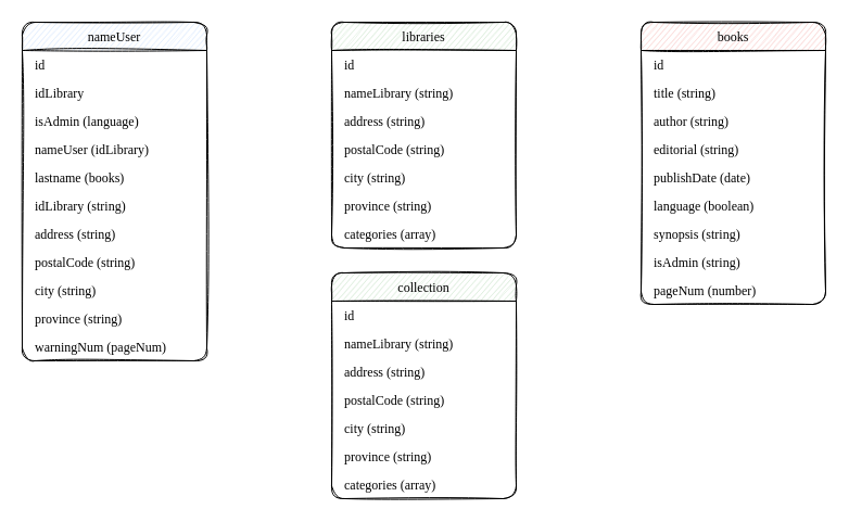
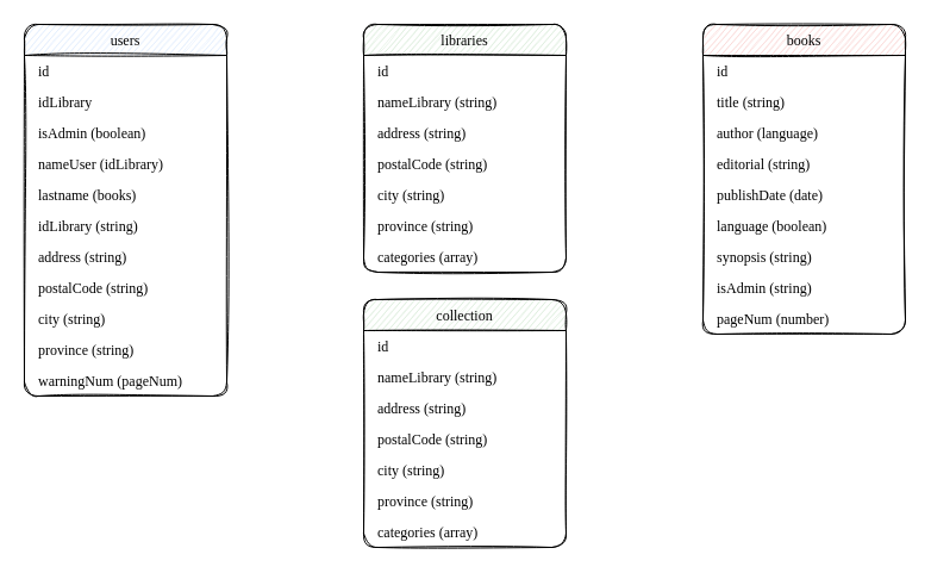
  <mxCell id="0" />
  <mxCell id="1" parent="0" />
- <mxCell id="2" value="nameUser" style="swimlane;fontStyle=0;childLayout=stackLayout;horizontal=1;startSize=26;horizontalStack=0;resizeParent=1;resizeParentMax=0;resizeLast=0;collapsible=1;marginBottom=0;swimlaneFillColor=none;fillColor=#dae8fc;rounded=1;glass=0;swimlaneLine=1;shadow=0;sketch=1;fontFamily=Montserrat;fontSource=https%3A%2F%2Ffonts.googleapis.com%2Fcss%3Ffamily%3DMontserrat;" vertex="1" parent="1"><mxGeometry x="20" y="20" width="170" height="312" as="geometry" /></mxCell>
+ <mxCell id="2" value="users" style="swimlane;fontStyle=0;childLayout=stackLayout;horizontal=1;startSize=26;horizontalStack=0;resizeParent=1;resizeParentMax=0;resizeLast=0;collapsible=1;marginBottom=0;swimlaneFillColor=none;fillColor=#dae8fc;rounded=1;glass=0;swimlaneLine=1;shadow=0;sketch=1;fontFamily=Montserrat;fontSource=https%3A%2F%2Ffonts.googleapis.com%2Fcss%3Ffamily%3DMontserrat;" vertex="1" parent="1"><mxGeometry x="20" y="20" width="170" height="312" as="geometry" /></mxCell>
  <mxCell id="3" value="id" style="text;strokeColor=none;fillColor=none;align=left;verticalAlign=top;spacingLeft=10;spacingRight=10;overflow=hidden;rotatable=0;points=[[0,0.5],[1,0.5]];portConstraint=eastwest;fontFamily=Montserrat;fontSource=https%3A%2F%2Ffonts.googleapis.com%2Fcss%3Ffamily%3DMontserrat;spacingBottom=0;spacingTop=0;" vertex="1" parent="2"><mxGeometry y="26" width="170" height="26" as="geometry" /></mxCell>
  <mxCell id="4" value="idLibrary" style="text;strokeColor=none;fillColor=none;align=left;verticalAlign=top;spacingLeft=10;spacingRight=10;overflow=hidden;rotatable=0;points=[[0,0.5],[1,0.5]];portConstraint=eastwest;fontFamily=Montserrat;fontSource=https%3A%2F%2Ffonts.googleapis.com%2Fcss%3Ffamily%3DMontserrat;spacingBottom=0;spacingTop=0;" vertex="1" parent="2"><mxGeometry y="52" width="170" height="26" as="geometry" /></mxCell>
- <mxCell id="5" value="isAdmin (language)" style="text;strokeColor=none;fillColor=none;align=left;verticalAlign=top;spacingLeft=10;spacingRight=10;overflow=hidden;rotatable=0;points=[[0,0.5],[1,0.5]];portConstraint=eastwest;fontFamily=Montserrat;fontSource=https%3A%2F%2Ffonts.googleapis.com%2Fcss%3Ffamily%3DMontserrat;spacingBottom=0;spacingTop=0;" vertex="1" parent="2"><mxGeometry y="78" width="170" height="26" as="geometry" /></mxCell>
+ <mxCell id="5" value="isAdmin (boolean)" style="text;strokeColor=none;fillColor=none;align=left;verticalAlign=top;spacingLeft=10;spacingRight=10;overflow=hidden;rotatable=0;points=[[0,0.5],[1,0.5]];portConstraint=eastwest;fontFamily=Montserrat;fontSource=https%3A%2F%2Ffonts.googleapis.com%2Fcss%3Ffamily%3DMontserrat;spacingBottom=0;spacingTop=0;" vertex="1" parent="2"><mxGeometry y="78" width="170" height="26" as="geometry" /></mxCell>
  <mxCell id="6" value="nameUser (idLibrary)" style="text;strokeColor=none;fillColor=none;align=left;verticalAlign=top;spacingLeft=10;spacingRight=10;overflow=hidden;rotatable=0;points=[[0,0.5],[1,0.5]];portConstraint=eastwest;fontFamily=Montserrat;fontSource=https%3A%2F%2Ffonts.googleapis.com%2Fcss%3Ffamily%3DMontserrat;spacingBottom=0;spacingTop=0;" vertex="1" parent="2"><mxGeometry y="104" width="170" height="26" as="geometry" /></mxCell>
  <mxCell id="7" value="lastname (books)" style="text;strokeColor=none;fillColor=none;align=left;verticalAlign=top;spacingLeft=10;spacingRight=10;overflow=hidden;rotatable=0;points=[[0,0.5],[1,0.5]];portConstraint=eastwest;fontFamily=Montserrat;fontSource=https%3A%2F%2Ffonts.googleapis.com%2Fcss%3Ffamily%3DMontserrat;spacingBottom=0;spacingTop=0;" vertex="1" parent="2"><mxGeometry y="130" width="170" height="26" as="geometry" /></mxCell>
  <mxCell id="8" value="idLibrary (string)" style="text;strokeColor=none;fillColor=none;align=left;verticalAlign=top;spacingLeft=10;spacingRight=10;overflow=hidden;rotatable=0;points=[[0,0.5],[1,0.5]];portConstraint=eastwest;fontFamily=Montserrat;fontSource=https%3A%2F%2Ffonts.googleapis.com%2Fcss%3Ffamily%3DMontserrat;spacingBottom=0;spacingTop=0;" vertex="1" parent="2"><mxGeometry y="156" width="170" height="26" as="geometry" /></mxCell>
  <mxCell id="9" value="address (string)" style="text;strokeColor=none;fillColor=none;align=left;verticalAlign=top;spacingLeft=10;spacingRight=10;overflow=hidden;rotatable=0;points=[[0,0.5],[1,0.5]];portConstraint=eastwest;fontFamily=Montserrat;fontSource=https%3A%2F%2Ffonts.googleapis.com%2Fcss%3Ffamily%3DMontserrat;spacingBottom=0;spacingTop=0;" vertex="1" parent="2"><mxGeometry y="182" width="170" height="26" as="geometry" /></mxCell>
  <mxCell id="10" value="postalCode (string)" style="text;strokeColor=none;fillColor=none;align=left;verticalAlign=top;spacingLeft=10;spacingRight=10;overflow=hidden;rotatable=0;points=[[0,0.5],[1,0.5]];portConstraint=eastwest;fontFamily=Montserrat;fontSource=https%3A%2F%2Ffonts.googleapis.com%2Fcss%3Ffamily%3DMontserrat;spacingBottom=0;spacingTop=0;" vertex="1" parent="2"><mxGeometry y="208" width="170" height="26" as="geometry" /></mxCell>
  <mxCell id="11" value="city (string)" style="text;strokeColor=none;fillColor=none;align=left;verticalAlign=top;spacingLeft=10;spacingRight=10;overflow=hidden;rotatable=0;points=[[0,0.5],[1,0.5]];portConstraint=eastwest;fontFamily=Montserrat;fontSource=https%3A%2F%2Ffonts.googleapis.com%2Fcss%3Ffamily%3DMontserrat;spacingBottom=0;spacingTop=0;" vertex="1" parent="2"><mxGeometry y="234" width="170" height="26" as="geometry" /></mxCell>
  <mxCell id="12" value="province (string)" style="text;strokeColor=none;fillColor=none;align=left;verticalAlign=top;spacingLeft=10;spacingRight=10;overflow=hidden;rotatable=0;points=[[0,0.5],[1,0.5]];portConstraint=eastwest;fontFamily=Montserrat;fontSource=https%3A%2F%2Ffonts.googleapis.com%2Fcss%3Ffamily%3DMontserrat;spacingBottom=0;spacingTop=0;" vertex="1" parent="2"><mxGeometry y="260" width="170" height="26" as="geometry" /></mxCell>
  <mxCell id="13" value="warningNum (pageNum)" style="text;strokeColor=none;fillColor=none;align=left;verticalAlign=top;spacingLeft=10;spacingRight=10;overflow=hidden;rotatable=0;points=[[0,0.5],[1,0.5]];portConstraint=eastwest;fontFamily=Montserrat;fontSource=https%3A%2F%2Ffonts.googleapis.com%2Fcss%3Ffamily%3DMontserrat;spacingBottom=0;spacingTop=0;" vertex="1" parent="2"><mxGeometry y="286" width="170" height="26" as="geometry" /></mxCell>
  <mxCell id="14" value="libraries" style="swimlane;fontStyle=0;childLayout=stackLayout;horizontal=1;startSize=26;horizontalStack=0;resizeParent=1;resizeParentMax=0;resizeLast=0;collapsible=1;marginBottom=0;swimlaneFillColor=none;fillColor=#d5e8d4;rounded=1;glass=0;swimlaneLine=1;shadow=0;sketch=1;fontFamily=Montserrat;fontSource=https%3A%2F%2Ffonts.googleapis.com%2Fcss%3Ffamily%3DMontserrat;spacing=2;spacingTop=0;" vertex="1" parent="1"><mxGeometry x="305" y="20" width="170" height="208" as="geometry" /></mxCell>
  <mxCell id="15" value="id" style="text;strokeColor=none;fillColor=none;align=left;verticalAlign=top;spacingLeft=10;spacingRight=10;overflow=hidden;rotatable=0;points=[[0,0.5],[1,0.5]];portConstraint=eastwest;fontFamily=Montserrat;fontSource=https%3A%2F%2Ffonts.googleapis.com%2Fcss%3Ffamily%3DMontserrat;spacingBottom=0;spacingTop=0;" vertex="1" parent="14"><mxGeometry y="26" width="170" height="26" as="geometry" /></mxCell>
  <mxCell id="16" value="nameLibrary (string)" style="text;strokeColor=none;fillColor=none;align=left;verticalAlign=top;spacingLeft=10;spacingRight=10;overflow=hidden;rotatable=0;points=[[0,0.5],[1,0.5]];portConstraint=eastwest;fontFamily=Montserrat;fontSource=https%3A%2F%2Ffonts.googleapis.com%2Fcss%3Ffamily%3DMontserrat;spacingBottom=0;spacingTop=0;" vertex="1" parent="14"><mxGeometry y="52" width="170" height="26" as="geometry" /></mxCell>
  <mxCell id="17" value="address (string)" style="text;strokeColor=none;fillColor=none;align=left;verticalAlign=top;spacingLeft=10;spacingRight=10;overflow=hidden;rotatable=0;points=[[0,0.5],[1,0.5]];portConstraint=eastwest;fontFamily=Montserrat;fontSource=https%3A%2F%2Ffonts.googleapis.com%2Fcss%3Ffamily%3DMontserrat;spacingBottom=0;spacingTop=0;" vertex="1" parent="14"><mxGeometry y="78" width="170" height="26" as="geometry" /></mxCell>
  <mxCell id="18" value="postalCode (string)" style="text;strokeColor=none;fillColor=none;align=left;verticalAlign=top;spacingLeft=10;spacingRight=10;overflow=hidden;rotatable=0;points=[[0,0.5],[1,0.5]];portConstraint=eastwest;fontFamily=Montserrat;fontSource=https%3A%2F%2Ffonts.googleapis.com%2Fcss%3Ffamily%3DMontserrat;spacingBottom=0;spacingTop=0;" vertex="1" parent="14"><mxGeometry y="104" width="170" height="26" as="geometry" /></mxCell>
  <mxCell id="19" value="city (string)" style="text;strokeColor=none;fillColor=none;align=left;verticalAlign=top;spacingLeft=10;spacingRight=10;overflow=hidden;rotatable=0;points=[[0,0.5],[1,0.5]];portConstraint=eastwest;fontFamily=Montserrat;fontSource=https%3A%2F%2Ffonts.googleapis.com%2Fcss%3Ffamily%3DMontserrat;spacingBottom=0;spacingTop=0;" vertex="1" parent="14"><mxGeometry y="130" width="170" height="26" as="geometry" /></mxCell>
  <mxCell id="20" value="province (string)" style="text;strokeColor=none;fillColor=none;align=left;verticalAlign=top;spacingLeft=10;spacingRight=10;overflow=hidden;rotatable=0;points=[[0,0.5],[1,0.5]];portConstraint=eastwest;fontFamily=Montserrat;fontSource=https%3A%2F%2Ffonts.googleapis.com%2Fcss%3Ffamily%3DMontserrat;spacingBottom=0;spacingTop=0;" vertex="1" parent="14"><mxGeometry y="156" width="170" height="26" as="geometry" /></mxCell>
  <mxCell id="21" value="categories (array)" style="text;strokeColor=none;fillColor=none;align=left;verticalAlign=top;spacingLeft=10;spacingRight=10;overflow=hidden;rotatable=0;points=[[0,0.5],[1,0.5]];portConstraint=eastwest;fontFamily=Montserrat;fontSource=https%3A%2F%2Ffonts.googleapis.com%2Fcss%3Ffamily%3DMontserrat;spacingBottom=0;spacingTop=0;" vertex="1" parent="14"><mxGeometry y="182" width="170" height="26" as="geometry" /></mxCell>
  <mxCell id="22" value="books" style="swimlane;fontStyle=0;childLayout=stackLayout;horizontal=1;startSize=26;horizontalStack=0;resizeParent=1;resizeParentMax=0;resizeLast=0;collapsible=1;marginBottom=0;swimlaneFillColor=none;fillColor=#f8cecc;rounded=1;glass=0;swimlaneLine=1;shadow=0;sketch=1;fontFamily=Montserrat;fontSource=https%3A%2F%2Ffonts.googleapis.com%2Fcss%3Ffamily%3DMontserrat;" vertex="1" parent="1"><mxGeometry x="590" y="20" width="170" height="260" as="geometry" /></mxCell>
  <mxCell id="23" value="id" style="text;strokeColor=none;fillColor=none;align=left;verticalAlign=top;spacingLeft=10;spacingRight=10;overflow=hidden;rotatable=0;points=[[0,0.5],[1,0.5]];portConstraint=eastwest;fontFamily=Montserrat;fontSource=https%3A%2F%2Ffonts.googleapis.com%2Fcss%3Ffamily%3DMontserrat;spacingBottom=0;spacingTop=0;" vertex="1" parent="22"><mxGeometry y="26" width="170" height="26" as="geometry" /></mxCell>
  <mxCell id="24" value="title (string)" style="text;strokeColor=none;fillColor=none;align=left;verticalAlign=top;spacingLeft=10;spacingRight=10;overflow=hidden;rotatable=0;points=[[0,0.5],[1,0.5]];portConstraint=eastwest;fontFamily=Montserrat;fontSource=https%3A%2F%2Ffonts.googleapis.com%2Fcss%3Ffamily%3DMontserrat;rounded=0;glass=0;shadow=0;sketch=0;spacing=2;spacingBottom=0;spacingTop=0;" vertex="1" parent="22"><mxGeometry y="52" width="170" height="26" as="geometry" /></mxCell>
- <mxCell id="25" value="author (string)" style="text;strokeColor=none;fillColor=none;align=left;verticalAlign=top;spacingLeft=10;spacingRight=10;overflow=hidden;rotatable=0;points=[[0,0.5],[1,0.5]];portConstraint=eastwest;fontFamily=Montserrat;fontSource=https%3A%2F%2Ffonts.googleapis.com%2Fcss%3Ffamily%3DMontserrat;spacingBottom=0;spacingTop=0;" vertex="1" parent="22"><mxGeometry y="78" width="170" height="26" as="geometry" /></mxCell>
+ <mxCell id="25" value="author (language)" style="text;strokeColor=none;fillColor=none;align=left;verticalAlign=top;spacingLeft=10;spacingRight=10;overflow=hidden;rotatable=0;points=[[0,0.5],[1,0.5]];portConstraint=eastwest;fontFamily=Montserrat;fontSource=https%3A%2F%2Ffonts.googleapis.com%2Fcss%3Ffamily%3DMontserrat;spacingBottom=0;spacingTop=0;" vertex="1" parent="22"><mxGeometry y="78" width="170" height="26" as="geometry" /></mxCell>
  <mxCell id="26" value="editorial (string)" style="text;strokeColor=none;fillColor=none;align=left;verticalAlign=top;spacingLeft=10;spacingRight=10;overflow=hidden;rotatable=0;points=[[0,0.5],[1,0.5]];portConstraint=eastwest;fontFamily=Montserrat;fontSource=https%3A%2F%2Ffonts.googleapis.com%2Fcss%3Ffamily%3DMontserrat;" vertex="1" parent="22"><mxGeometry y="104" width="170" height="26" as="geometry" /></mxCell>
  <mxCell id="27" value="publishDate (date)" style="text;strokeColor=none;fillColor=none;align=left;verticalAlign=top;spacingLeft=10;spacingRight=10;overflow=hidden;rotatable=0;points=[[0,0.5],[1,0.5]];portConstraint=eastwest;fontFamily=Montserrat;fontSource=https%3A%2F%2Ffonts.googleapis.com%2Fcss%3Ffamily%3DMontserrat;spacingBottom=0;spacingTop=0;" vertex="1" parent="22"><mxGeometry y="130" width="170" height="26" as="geometry" /></mxCell>
  <mxCell id="28" value="language (boolean)" style="text;strokeColor=none;fillColor=none;align=left;verticalAlign=top;spacingLeft=10;spacingRight=10;overflow=hidden;rotatable=0;points=[[0,0.5],[1,0.5]];portConstraint=eastwest;fontFamily=Montserrat;fontSource=https%3A%2F%2Ffonts.googleapis.com%2Fcss%3Ffamily%3DMontserrat;spacingBottom=0;spacingTop=0;" vertex="1" parent="22"><mxGeometry y="156" width="170" height="26" as="geometry" /></mxCell>
  <mxCell id="29" value="synopsis (string)" style="text;strokeColor=none;fillColor=none;align=left;verticalAlign=top;spacingLeft=10;spacingRight=10;overflow=hidden;rotatable=0;points=[[0,0.5],[1,0.5]];portConstraint=eastwest;fontFamily=Montserrat;fontSource=https%3A%2F%2Ffonts.googleapis.com%2Fcss%3Ffamily%3DMontserrat;spacingBottom=0;spacingTop=0;" vertex="1" parent="22"><mxGeometry y="182" width="170" height="26" as="geometry" /></mxCell>
  <mxCell id="30" value="isAdmin (string)" style="text;strokeColor=none;fillColor=none;align=left;verticalAlign=top;spacingLeft=10;spacingRight=10;overflow=hidden;rotatable=0;points=[[0,0.5],[1,0.5]];portConstraint=eastwest;fontFamily=Montserrat;fontSource=https%3A%2F%2Ffonts.googleapis.com%2Fcss%3Ffamily%3DMontserrat;spacingBottom=0;spacingTop=0;" vertex="1" parent="22"><mxGeometry y="208" width="170" height="26" as="geometry" /></mxCell>
  <mxCell id="31" value="pageNum (number)" style="text;strokeColor=none;fillColor=none;align=left;verticalAlign=top;spacingLeft=10;spacingRight=10;overflow=hidden;rotatable=0;points=[[0,0.5],[1,0.5]];portConstraint=eastwest;fontFamily=Montserrat;fontSource=https%3A%2F%2Ffonts.googleapis.com%2Fcss%3Ffamily%3DMontserrat;spacingBottom=0;spacingTop=0;" vertex="1" parent="22"><mxGeometry y="234" width="170" height="26" as="geometry" /></mxCell>
  <mxCell id="32" value="collection" style="swimlane;fontStyle=0;childLayout=stackLayout;horizontal=1;startSize=26;horizontalStack=0;resizeParent=1;resizeParentMax=0;resizeLast=0;collapsible=1;marginBottom=0;swimlaneFillColor=none;fillColor=#d5e8d4;rounded=1;glass=0;swimlaneLine=1;shadow=0;sketch=1;fontFamily=Montserrat;fontSource=https%3A%2F%2Ffonts.googleapis.com%2Fcss%3Ffamily%3DMontserrat;spacing=2;spacingTop=0;" vertex="1" parent="1"><mxGeometry x="305" y="251" width="170" height="208" as="geometry" /></mxCell>
  <mxCell id="33" value="id" style="text;strokeColor=none;fillColor=none;align=left;verticalAlign=top;spacingLeft=10;spacingRight=10;overflow=hidden;rotatable=0;points=[[0,0.5],[1,0.5]];portConstraint=eastwest;fontFamily=Montserrat;fontSource=https%3A%2F%2Ffonts.googleapis.com%2Fcss%3Ffamily%3DMontserrat;spacingBottom=0;spacingTop=0;" vertex="1" parent="32"><mxGeometry y="26" width="170" height="26" as="geometry" /></mxCell>
  <mxCell id="34" value="nameLibrary (string)" style="text;strokeColor=none;fillColor=none;align=left;verticalAlign=top;spacingLeft=10;spacingRight=10;overflow=hidden;rotatable=0;points=[[0,0.5],[1,0.5]];portConstraint=eastwest;fontFamily=Montserrat;fontSource=https%3A%2F%2Ffonts.googleapis.com%2Fcss%3Ffamily%3DMontserrat;spacingBottom=0;spacingTop=0;" vertex="1" parent="32"><mxGeometry y="52" width="170" height="26" as="geometry" /></mxCell>
  <mxCell id="35" value="address (string)" style="text;strokeColor=none;fillColor=none;align=left;verticalAlign=top;spacingLeft=10;spacingRight=10;overflow=hidden;rotatable=0;points=[[0,0.5],[1,0.5]];portConstraint=eastwest;fontFamily=Montserrat;fontSource=https%3A%2F%2Ffonts.googleapis.com%2Fcss%3Ffamily%3DMontserrat;spacingBottom=0;spacingTop=0;" vertex="1" parent="32"><mxGeometry y="78" width="170" height="26" as="geometry" /></mxCell>
  <mxCell id="36" value="postalCode (string)" style="text;strokeColor=none;fillColor=none;align=left;verticalAlign=top;spacingLeft=10;spacingRight=10;overflow=hidden;rotatable=0;points=[[0,0.5],[1,0.5]];portConstraint=eastwest;fontFamily=Montserrat;fontSource=https%3A%2F%2Ffonts.googleapis.com%2Fcss%3Ffamily%3DMontserrat;spacingBottom=0;spacingTop=0;" vertex="1" parent="32"><mxGeometry y="104" width="170" height="26" as="geometry" /></mxCell>
  <mxCell id="37" value="city (string)" style="text;strokeColor=none;fillColor=none;align=left;verticalAlign=top;spacingLeft=10;spacingRight=10;overflow=hidden;rotatable=0;points=[[0,0.5],[1,0.5]];portConstraint=eastwest;fontFamily=Montserrat;fontSource=https%3A%2F%2Ffonts.googleapis.com%2Fcss%3Ffamily%3DMontserrat;spacingBottom=0;spacingTop=0;" vertex="1" parent="32"><mxGeometry y="130" width="170" height="26" as="geometry" /></mxCell>
  <mxCell id="38" value="province (string)" style="text;strokeColor=none;fillColor=none;align=left;verticalAlign=top;spacingLeft=10;spacingRight=10;overflow=hidden;rotatable=0;points=[[0,0.5],[1,0.5]];portConstraint=eastwest;fontFamily=Montserrat;fontSource=https%3A%2F%2Ffonts.googleapis.com%2Fcss%3Ffamily%3DMontserrat;spacingBottom=0;spacingTop=0;" vertex="1" parent="32"><mxGeometry y="156" width="170" height="26" as="geometry" /></mxCell>
  <mxCell id="39" value="categories (array)" style="text;strokeColor=none;fillColor=none;align=left;verticalAlign=top;spacingLeft=10;spacingRight=10;overflow=hidden;rotatable=0;points=[[0,0.5],[1,0.5]];portConstraint=eastwest;fontFamily=Montserrat;fontSource=https%3A%2F%2Ffonts.googleapis.com%2Fcss%3Ffamily%3DMontserrat;spacingBottom=0;spacingTop=0;" vertex="1" parent="32"><mxGeometry y="182" width="170" height="26" as="geometry" /></mxCell>
